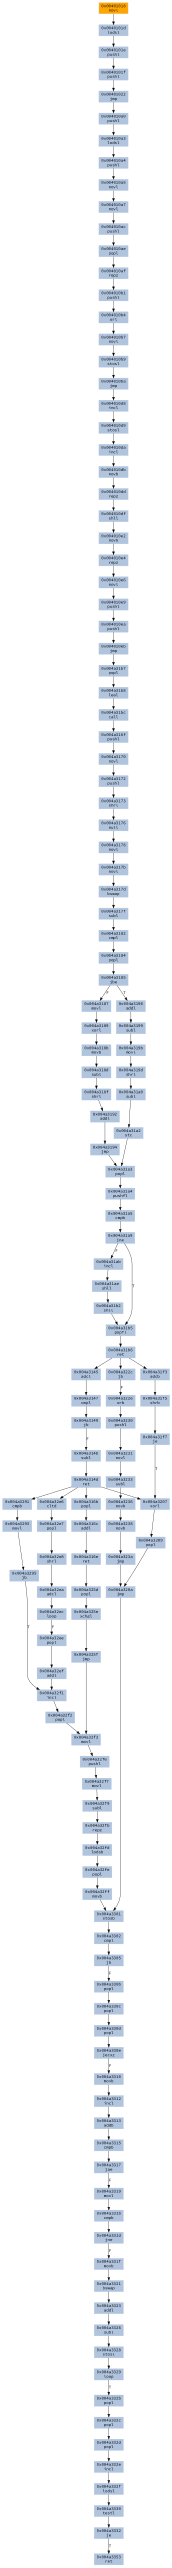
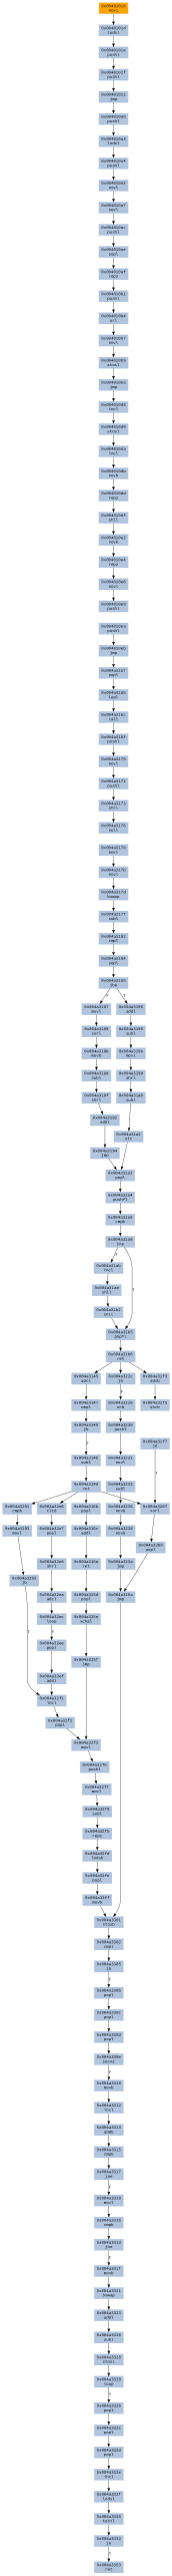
  strict digraph {
    fontname="Source Code Pro"
    node [color=lightsteelblue fillcolor=lightsteelblue fontname="Source Code Pro" shape=rectangle style=filled]
    edge [color="#000000" fontname="Source Code Pro"]
    n1 [label="0x004a3185\njbe"]
    n2 [label="0x004a3187\nmovl"]
    n3 [label="0x004a3196\naddl"]
    n4 [label="0x004a3189\nxorl"]
    n5 [label="0x004a3199\nsubl"]
    n6 [label="0x004a318b\nmovb"]
    n7 [label="0x004a319b\nmovl"]
    n8 [label="0x004a31bc\ncall"]
    n9 [label="0x004a316f\npushl"]
    n10 [label="0x004a3170\nmovl"]
    n11 [label="0x004a3172\npushl"]
    n12 [label="0x004a318d\nsubl"]
    n13 [label="0x004a318f\nshrl"]
    n14 [label="0x004a31b8\nleal"]
    n15 [label="0x004a3332\nje"]
    n16 [label="0x004a3353\nret"]
    n17 [label="0x004a3194\njmp"]
    n18 [label="0x004a31a3\npopl"]
    n19 [label="0x004a31a4\npushfl"]
    n20 [label="0x004a31a5\ncmpb"]
    n21 [label="0x004a31f3\nadcb"]
    n22 [label="0x004a31f5\nshrb"]
    n23 [label="0x004a31f7\nje"]
    n24 [label="0x004a3207\nxorl"]
    n25 [label="0x004a32ec\nloop"]
    n26 [label="0x004a32ee\npopl"]
    n27 [label="0x004a32ef\naddl"]
    n28 [label="0x004a32f1\nincl"]
    n29 [label="0x004a32fd\nlodsb"]
    n30 [label="0x004a32fe\npopl"]
    n31 [label="0x004a32ff\nmovb"]
    n32 [label="0x004a3301\nstosb"]
    n33 [label="0x004a331b\ncmpb"]
    n34 [label="0x004a331d\njne"]
    n35 [label="0x004a331f\nmovb"]
    n36 [label="0x004a3321\nbswap"]
    n37 [label="0x004a3192\naddl"]
    n38 [label="0x004a3233\nsubl"]
    n39 [label="0x004a3236\nmovb"]
    n40 [label="0x004a3238\nmovb"]
    n41 [label="0x004a323a\njmp"]
    n42 [label="0x004a330e\njecxz"]
    n43 [label="0x004a3310\nmovb"]
    n44 [label="0x004a3312\nincl"]
    n45 [label="0x004a3313\naddb"]
    n46 [label="0x004a3176\nmull"]
    n47 [label="0x004a3178\nmovl"]
    n48 [label="0x004a317b\nmovl"]
    n49 [label="0x004a317d\nbswap"]
    n50 [label="0x004010d9\nstosl"]
    n51 [label="0x004010da\nincl"]
    n52 [label="0x004010db\nmovb"]
    n53 [label="0x004010dd\nrepz"]
    n54 [label="0x004a32f2\npopl"]
    n55 [label="0x004a32f3\nmovl"]
    n56 [label="0x004010df\nshll"]
    n57 [label="0x004010e2\nmovb"]
    n58 [label="0x004010e4\nrepz"]
    n59 [label="0x004010e6\nmovl"]
    n60 [label="0x004a319d\nshrl"]
    n61 [label="0x004a31a0\nsubl"]
    n62 [label="0x004a31a2\nstc"]
    n63 [label="0x004a32e7\npopl"]
    n64 [label="0x004a32e8\nshrl"]
    n65 [label="0x004a32ea\nadcl"]
    n66 [label="0x004010b7\nmovl"]
    n67 [label="0x004010b9\nstosl"]
    n68 [label="0x004010ba\njmp"]
    n69 [label="0x004010d8\nincl"]
    n70 [label="0x004010a4\npushl"]
    n71 [label="0x004010a5\nmovl"]
    n72 [label="0x004010a7\nmovl"]
    n73 [label="0x004010ac\npushl"]
    n74 [label="0x004a31b5\npopfl"]
    n75 [label="0x004a31b6\nret"]
    n76 [label="0x004a322c\njb"]
    n77 [label="0x004a3145\nadcl"]
    n78 [label="0x004a322e\norb"]
    n79 [label="0x004a3147\ncmpl"]
    n80 [label="0x004010ae\npopl"]
    n81 [label="0x004010af\nrepz"]
    n82 [color=lightgrey fillcolor=orange label="0x00401018\nmovl"]
    n83 [label="0x0040101d\nlodsl"]
    n84 [label="0x0040101e\npushl"]
    n85 [label="0x0040101f\npushl"]
    n86 [label="0x004010e9\npushl"]
    n87 [label="0x00401022\njmp"]
    n88 [label="0x004010a0\npushl"]
    n89 [label="0x004a3315\ncmpb"]
    n90 [label="0x004a32f6\npushl"]
    n91 [label="0x004a31ab\nincl"]
    n92 [label="0x004a31ae\nshll"]
    n93 [label="0x004a31b2\nshll"]
    n94 [label="0x004a31a9\njne"]
    n95 [label="0x004a325f\njmp"]
    n96 [label="0x004a32f7\nmovl"]
    n97 [label="0x004a316e\nret"]
    n98 [label="0x004a325d\npopl"]
    n99 [label="0x004a325e\nxchgl"]
    n100 [label="0x004a3209\npopl"]
    n101 [label="0x004a320a\njmp"]
    n102 [label="0x004a317f\nsubl"]
    n103 [label="0x004a3182\ncmpl"]
    n104 [label="0x004a3184\npopl"]
    n105 [label="0x004a32fb\nrepz"]
    n106 [label="0x004a3305\njb"]
    n107 [label="0x004a330b\npopl"]
    n108 [label="0x004a330c\npopl"]
    n109 [label="0x004a330d\npopl"]
    n110 [label="0x004010b1\npushl"]
    n111 [label="0x004010b4\norl"]
    n112 [label="0x004a3326\nsubl"]
    n113 [label="0x004a3328\nstosl"]
    n114 [label="0x004a3329\nloop"]
    n115 [label="0x004a332b\npopl"]
    n116 [label="0x004a3317\njae"]
    n117 [label="0x004a3319\nmovl"]
    n118 [label="0x004a3230\npushl"]
    n119 [label="0x004a3231\nmovl"]
    n120 [label="0x004a32f9\nsubl"]
    n121 [label="0x004a3302\ncmpl"]
    n122 [label="0x004a332c\npopl"]
    n123 [label="0x004a314b\nsubl"]
    n124 [label="0x004a314d\nret"]
    n125 [label="0x004a3291\ncmpb"]
    n126 [label="0x004a32e6\ncltd"]
    n127 [label="0x004a316b\npopl"]
    n128 [label="0x004a3293\nmovl"]
    n129 [label="0x004a316c\naddl"]
    n130 [label="0x004a3323\naddl"]
    n131 [label="0x004010a3\nlodsl"]
    n132 [label="0x004a3295\njb"]
    n133 [label="0x004010ea\npushl"]
    n134 [label="0x004010eb\njmp"]
    n135 [label="0x004a31b7\npopl"]
    n136 [label="0x004a3173\nshrl"]
    n137 [label="0x004a332f\nlodsl"]
    n138 [label="0x004a3330\ntestl"]
    n139 [label="0x004a332d\npopl"]
    n140 [label="0x004a332e\nincl"]
    n141 [label="0x004a3149\njb"]
    n1 -> n2 [label=F]
    n1 -> n3 [label=T]
    n2 -> n4
    n3 -> n5
    n4 -> n6
    n5 -> n7
    n6 -> n12
    n7 -> n60
    n8 -> n9
    n9 -> n10
    n10 -> n11
    n11 -> n136
    n12 -> n13
    n13 -> n37
    n14 -> n8
    n15 -> n16 [label=T]
    n17 -> n18
    n18 -> n19
    n19 -> n20
    n20 -> n94
    n21 -> n22
-   n22 -> n23
    n23 -> n24 [label=T]
    n24 -> n100
    n25 -> n26 [label=F]
    n26 -> n27
    n27 -> n28
    n28 -> n54
    n29 -> n30
    n30 -> n31
    n31 -> n32
    n32 -> n121
    n33 -> n34
    n34 -> n35 [label=F]
    n35 -> n36
    n36 -> n130
    n37 -> n17
    n38 -> n39
    n39 -> n40
    n40 -> n41
    n41 -> n101
    n42 -> n43 [label=F]
    n43 -> n44
    n44 -> n45
    n45 -> n89
-   n46 -> n47
    n47 -> n48
    n48 -> n49
    n49 -> n102
    n50 -> n51
    n51 -> n52
    n52 -> n53
    n53 -> n56
    n54 -> n55
    n55 -> n90
    n56 -> n57
    n57 -> n58
    n58 -> n59
    n59 -> n86
    n60 -> n61
    n61 -> n62
    n62 -> n18
    n63 -> n64
    n64 -> n65
    n65 -> n25
    n66 -> n67
    n67 -> n68
    n68 -> n69
    n69 -> n50
    n70 -> n71
    n71 -> n72
    n72 -> n73
    n73 -> n80
    n74 -> n75
    n75 -> n21
    n75 -> n76
    n75 -> n77
    n76 -> n78 [label=F]
    n77 -> n79
    n78 -> n118
    n79 -> n141
    n80 -> n81
    n81 -> n110
    n82 -> n83
    n83 -> n84
    n84 -> n85
    n85 -> n87
-   n86 -> n133
    n87 -> n88
    n88 -> n131
    n89 -> n116
    n90 -> n96
    n91 -> n92
    n92 -> n93
    n93 -> n74
    n94 -> n74 [label=T]
    n94 -> n91 [label=F]
    n95 -> n55
    n96 -> n120
    n97 -> n98
    n98 -> n99
    n99 -> n95
    n100 -> n101
    n101 -> n32
    n102 -> n103
    n103 -> n104
    n104 -> n1
    n105 -> n29
    n106 -> n107 [label=F]
    n107 -> n108
    n108 -> n109
    n109 -> n42
    n110 -> n111
    n111 -> n66
    n112 -> n113
    n113 -> n114
    n114 -> n115 [label=T]
    n115 -> n122
    n116 -> n117 [label=F]
    n117 -> n33
    n118 -> n119
    n119 -> n38
    n120 -> n105
    n121 -> n106
    n122 -> n139
    n123 -> n124
    n124 -> n24
    n124 -> n125
    n124 -> n126
    n124 -> n127
    n125 -> n128
    n126 -> n63
    n127 -> n129
    n128 -> n132
    n129 -> n97
    n130 -> n112
    n131 -> n70
    n132 -> n28 [label=T]
    n133 -> n134
    n134 -> n135
    n135 -> n14
    n136 -> n46
    n137 -> n138
    n138 -> n15
    n139 -> n140
    n140 -> n137
    n141 -> n123 [label=F]
  }
